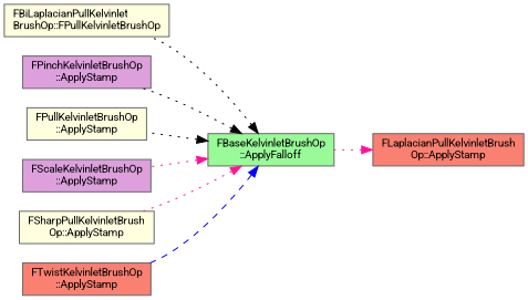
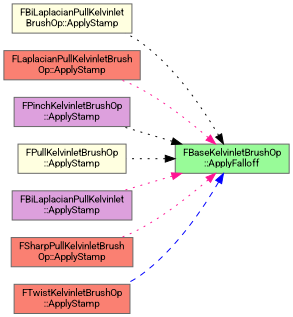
  digraph {
    fontname=Roboto
    rankdir=RL
    node [color=grey40 fillcolor=salmon fontname=Roboto fontsize=10 shape=box style=filled]
    edge [color=black dir=back fontname=Roboto fontsize=10 labelfontname=Helvetica labelfontsize=10 style=dotted]
    n1 [color=gray40 fillcolor=palegreen fontcolor=black height=0.2 label="FBaseKelvinletBrushOp\l::ApplyFalloff" width=0.4]
-   n2 [fillcolor=lightyellow height=0.2 label="FBiLaplacianPullKelvinlet\lBrushOp::FPullKelvinletBrushOp" width=0.4]
+   n2 [fillcolor=lightyellow height=0.2 label="FBiLaplacianPullKelvinlet\lBrushOp::ApplyStamp" width=0.4]
    n3 [height=0.2 label="FLaplacianPullKelvinletBrush\lOp::ApplyStamp" width=0.4]
    n4 [fillcolor=plum height=0.2 label="FPinchKelvinletBrushOp\l::ApplyStamp" width=0.4]
    n5 [fillcolor=lightyellow height=0.2 label="FPullKelvinletBrushOp\l::ApplyStamp" width=0.4]
-   n6 [fillcolor=plum height=0.2 label="FScaleKelvinletBrushOp\l::ApplyStamp" width=0.4]
-   n7 [fillcolor=lightyellow height=0.2 label="FSharpPullKelvinletBrush\lOp::ApplyStamp" width=0.4]
+   n6 [fillcolor=plum height=0.2 label="FBiLaplacianPullKelvinlet\l::ApplyStamp" width=0.4]
+   n7 [height=0.2 label="FSharpPullKelvinletBrush\lOp::ApplyStamp" width=0.4]
    n8 [height=0.2 label="FTwistKelvinletBrushOp\l::ApplyStamp" width=0.4]
    n1 -> n2
-   n3 -> n1 [color=deeppink]
+   n1 -> n3 [color=deeppink]
    n1 -> n4
    n1 -> n5
    n1 -> n6 [color=deeppink]
    n1 -> n7 [color=deeppink]
    n1 -> n8 [color=blue style=dashed]
  }
